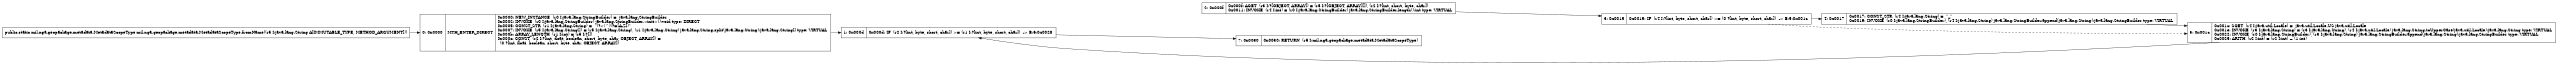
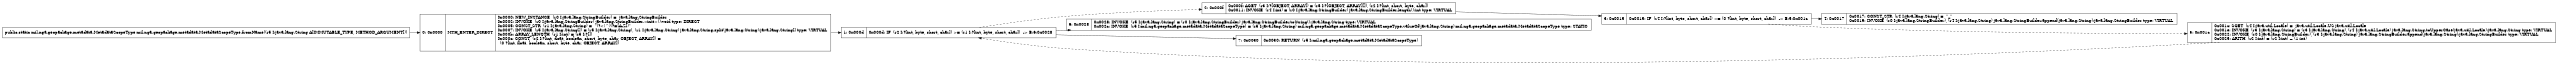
  digraph {
    rankdir=LR
    node [shape=record]
    n1 [label="{0\:\ 0x0000|MTH_ENTER_DIRECT\l|0x0000: NEW_INSTANCE  (r0 I:java.lang.StringBuilder) =  java.lang.StringBuilder \l0x0002: INVOKE  (r0 I:java.lang.StringBuilder) java.lang.StringBuilder.\<init\>():void type: DIRECT \l0x0005: CONST_STR  (r1 I:java.lang.String) =  \"(?\<!^)(?=[A\-Z])\" \l0x0007: INVOKE  (r5 I:java.lang.String[]) = (r5 I:java.lang.String), (r1 I:java.lang.String) java.lang.String.split(java.lang.String):java.lang.String[] type: VIRTUAL \l0x000b: ARRAY_LENGTH  (r1 I:int) = (r5 I:?[]) \l0x000c: CONST  (r2 I:?[int, float, boolean, short, byte, char, OBJECT, ARRAY]) = \l  (0 ?[int, float, boolean, short, byte, char, OBJECT, ARRAY])\l \l}"]
    n2 [label="{1\:\ 0x000d|0x000d: IF  (r2 I:?[int, byte, short, char]) \>= (r1 I:?[int, byte, short, char])  \-\> B:6:0x0028 \l}"]
    n3 [label="{2\:\ 0x000f|0x000f: AGET  (r3 I:?[OBJECT, ARRAY]) = (r5 I:?[OBJECT, ARRAY][]), (r2 I:?[int, short, byte, char]) \l0x0011: INVOKE  (r4 I:int) = (r0 I:java.lang.StringBuilder) java.lang.StringBuilder.length():int type: VIRTUAL \l}"]
+   n4 [label="{6\:\ 0x0028|0x0028: INVOKE  (r5 I:java.lang.String) = (r0 I:java.lang.StringBuilder) java.lang.StringBuilder.toString():java.lang.String type: VIRTUAL \l0x002c: INVOKE  (r5 I:mil.nga.geopackage.metadata.MetadataScopeType) = (r5 I:java.lang.String) mil.nga.geopackage.metadata.MetadataScopeType.valueOf(java.lang.String):mil.nga.geopackage.metadata.MetadataScopeType type: STATIC \l}"]
    n5 [label="{7\:\ 0x0030|0x0030: RETURN  (r5 I:mil.nga.geopackage.metadata.MetadataScopeType) \l}"]
    n6 [label="{3\:\ 0x0015|0x0015: IF  (r4 I:?[int, byte, short, char]) \<= (0 ?[int, byte, short, char])  \-\> B:5:0x001c \l}"]
    n7 [label="{4\:\ 0x0017|0x0017: CONST_STR  (r4 I:java.lang.String) =  \"_\" \l0x0019: INVOKE  (r0 I:java.lang.StringBuilder), (r4 I:java.lang.String) java.lang.StringBuilder.append(java.lang.String):java.lang.StringBuilder type: VIRTUAL \l}"]
    n8 [label="{5\:\ 0x001c|0x001c: SGET  (r4 I:java.util.Locale) =  java.util.Locale.US java.util.Locale \l0x001e: INVOKE  (r3 I:java.lang.String) = (r3 I:java.lang.String), (r4 I:java.util.Locale) java.lang.String.toUpperCase(java.util.Locale):java.lang.String type: VIRTUAL \l0x0022: INVOKE  (r0 I:java.lang.StringBuilder), (r3 I:java.lang.String) java.lang.StringBuilder.append(java.lang.String):java.lang.StringBuilder type: VIRTUAL \l0x0025: ARITH  (r2 I:int) = (r2 I:int) + (1 int) \l}"]
    n9 [label="{public static mil.nga.geopackage.metadata.MetadataScopeType mil.nga.geopackage.metadata.MetadataScopeType.fromName((r5 I:java.lang.String A[IMMUTABLE_TYPE, METHOD_ARGUMENT])) }"]
    n1 -> n2
+   n2 -> n3 [style=dashed]
+   n2 -> n4
    n2 -> n5
    n3 -> n6
    n6 -> n7 [style=solid]
    n6 -> n8 [style=dashed]
-   n7 -> n8
-   n8 -> n2
+   n8 -> n2 [style=dashed]
    n9 -> n1
  }
